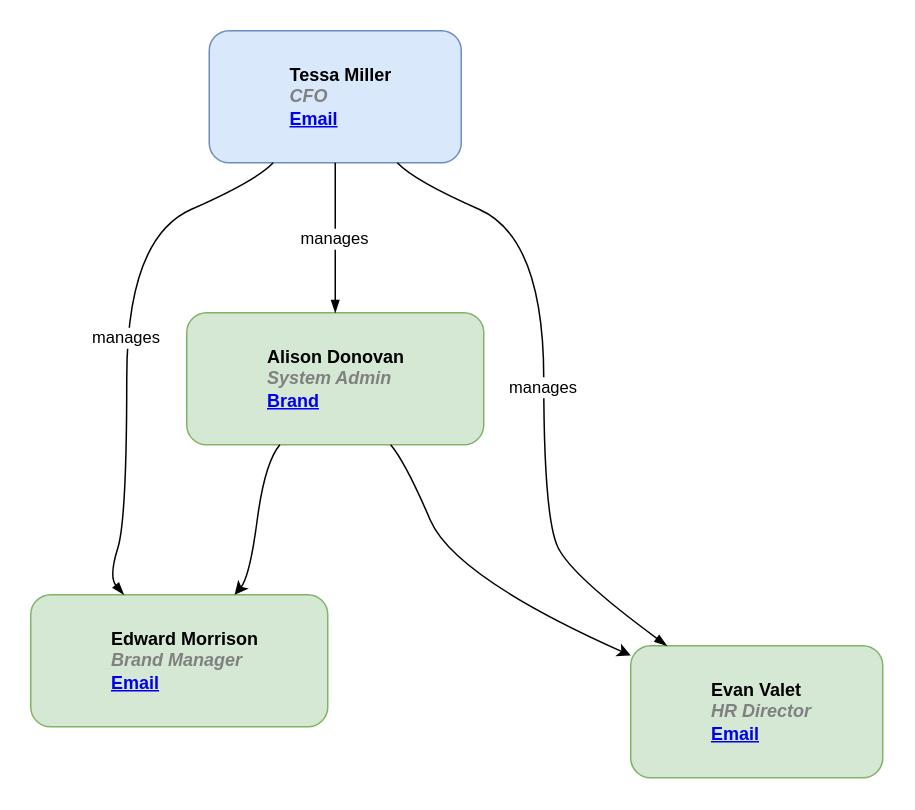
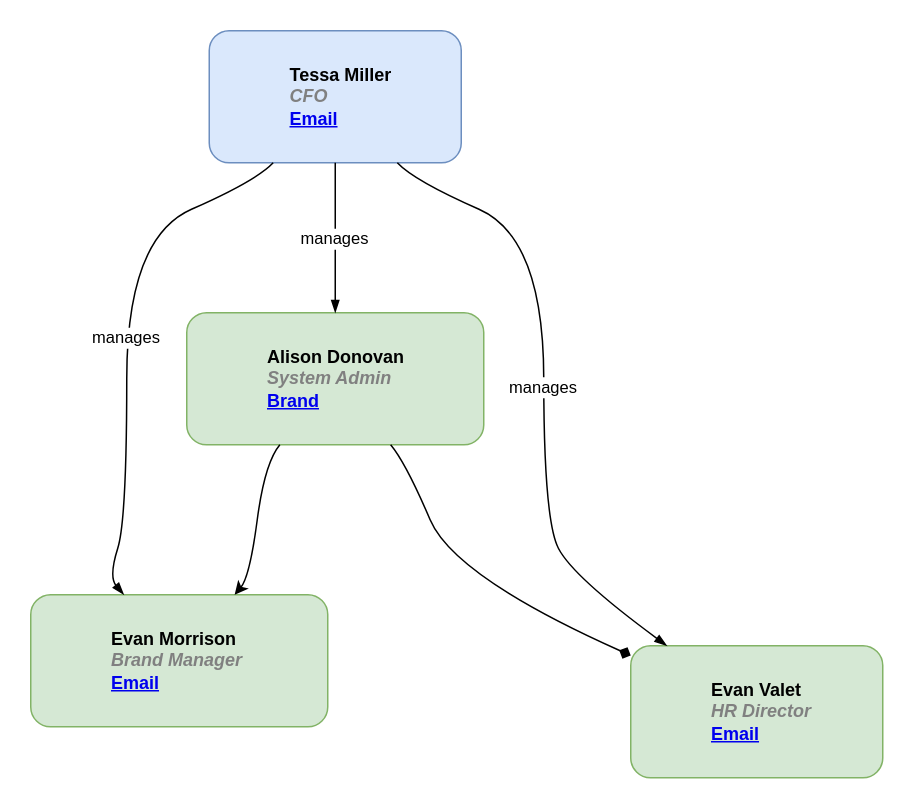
  <mxCell id="0" />
  <mxCell id="1" parent="0" />
  <mxCell id="2" value="Tessa Miller&lt;br&gt;&lt;i style=&quot;color:gray;&quot;&gt;CFO&lt;/i&gt;&lt;br&gt;&lt;a href=&quot;mailto:me@example.com&quot;&gt;Email&lt;/a&gt;" style="label;image=https://cdn3.iconfinder.com/data/icons/user-avatars-1/512/users-3-128.png;whiteSpace=wrap;html=1;rounded=1;fillColor=#dae8fc;strokeColor=#6c8ebf;" parent="1" vertex="1"><mxGeometry x="139" y="20" width="168" height="88" as="geometry" /></mxCell>
- <mxCell id="3" value="Edward Morrison&lt;br&gt;&lt;i style=&quot;color:gray;&quot;&gt;Brand Manager&lt;/i&gt;&lt;br&gt;&lt;a href=&quot;mailto:me@example.com&quot;&gt;Email&lt;/a&gt;" style="label;image=https://cdn3.iconfinder.com/data/icons/user-avatars-1/512/users-10-3-128.png;whiteSpace=wrap;html=1;rounded=1;fillColor=#d5e8d4;strokeColor=#82b366;" parent="1" vertex="1"><mxGeometry x="20" y="396" width="198" height="88" as="geometry" /></mxCell>
+ <mxCell id="3" value="Evan Morrison&lt;br&gt;&lt;i style=&quot;color:gray;&quot;&gt;Brand Manager&lt;/i&gt;&lt;br&gt;&lt;a href=&quot;mailto:me@example.com&quot;&gt;Email&lt;/a&gt;" style="label;image=https://cdn3.iconfinder.com/data/icons/user-avatars-1/512/users-10-3-128.png;whiteSpace=wrap;html=1;rounded=1;fillColor=#d5e8d4;strokeColor=#82b366;" parent="1" vertex="1"><mxGeometry x="20" y="396" width="198" height="88" as="geometry" /></mxCell>
  <mxCell id="4" value="Alison Donovan&lt;br&gt;&lt;i style=&quot;color:gray;&quot;&gt;System Admin&lt;/i&gt;&lt;br&gt;&lt;a href=&quot;mailto:me@example.com&quot;&gt;Brand&lt;/a&gt;" style="label;image=https://cdn3.iconfinder.com/data/icons/user-avatars-1/512/users-2-128.png;whiteSpace=wrap;html=1;rounded=1;fillColor=#d5e8d4;strokeColor=#82b366;" parent="1" vertex="1"><mxGeometry x="124" y="208" width="198" height="88" as="geometry" /></mxCell>
  <mxCell id="5" value="Evan Valet&lt;br&gt;&lt;i style=&quot;color:gray;&quot;&gt;HR Director&lt;/i&gt;&lt;br&gt;&lt;a href=&quot;mailto:me@example.com&quot;&gt;Email&lt;/a&gt;" style="label;image=https://cdn3.iconfinder.com/data/icons/user-avatars-1/512/users-9-2-128.png;whiteSpace=wrap;html=1;rounded=1;fillColor=#d5e8d4;strokeColor=#82b366;" parent="1" vertex="1"><mxGeometry x="420" y="430" width="168" height="88" as="geometry" /></mxCell>
  <mxCell id="6" value="manages" style="curved=1;endArrow=blockThin;endFill=1;fontSize=11;" parent="1" source="2" target="3" edge="1"><mxGeometry relative="1" as="geometry"><Array as="points"><mxPoint x="170.333" y="120" /><mxPoint x="84" y="158" /><mxPoint x="84" y="346" /><mxPoint x="72" y="384" /></Array></mxGeometry></mxCell>
  <mxCell id="7" value="manages" style="curved=1;endArrow=blockThin;endFill=1;fontSize=11;" parent="1" source="2" target="4" edge="1"><mxGeometry relative="1" as="geometry"><Array as="points"><mxPoint x="223" y="122" /><mxPoint x="223" y="196" /></Array></mxGeometry></mxCell>
  <mxCell id="8" value="manages" style="curved=1;endArrow=blockThin;endFill=1;fontSize=11;" parent="1" source="2" target="5" edge="1"><mxGeometry relative="1" as="geometry"><Array as="points"><mxPoint x="275.667" y="120" /><mxPoint x="362" y="158" /><mxPoint x="362" y="346" /><mxPoint x="381.5" y="384" /></Array></mxGeometry></mxCell>
  <mxCell id="9" value="" style="curved=1;fontSize=11;" parent="1" source="4" target="3" edge="1"><mxGeometry relative="1" as="geometry"><Array as="points"><mxPoint x="176" y="308" /><mxPoint x="166" y="384" /></Array></mxGeometry></mxCell>
- <mxCell id="10" value="" style="curved=1;fontSize=11;" parent="1" source="4" target="5" edge="1"><mxGeometry relative="1" as="geometry"><Array as="points"><mxPoint x="270" y="308" /><mxPoint x="302.5" y="384" /></Array></mxGeometry></mxCell>
+ <mxCell id="10" value="" style="curved=1;fontSize=11;endArrow=diamond;" parent="1" source="4" target="5" edge="1"><mxGeometry relative="1" as="geometry"><Array as="points"><mxPoint x="270" y="308" /><mxPoint x="302.5" y="384" /></Array></mxGeometry></mxCell>
